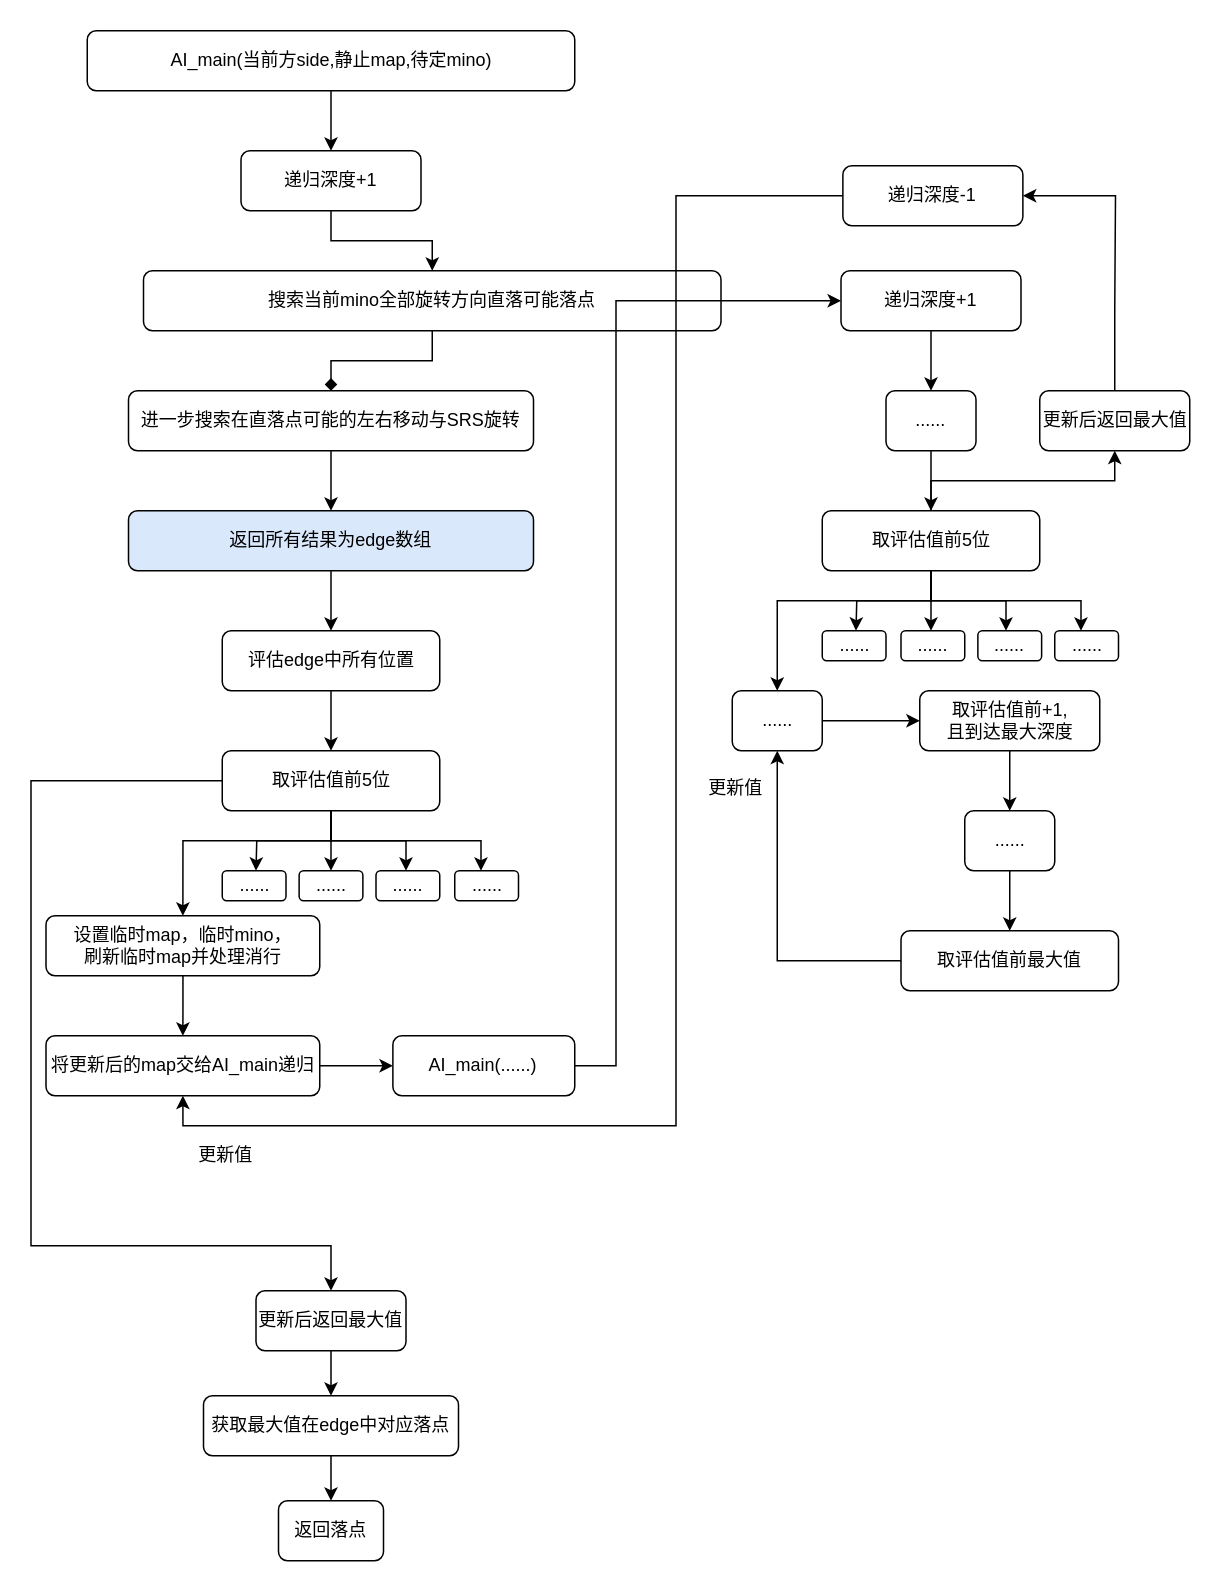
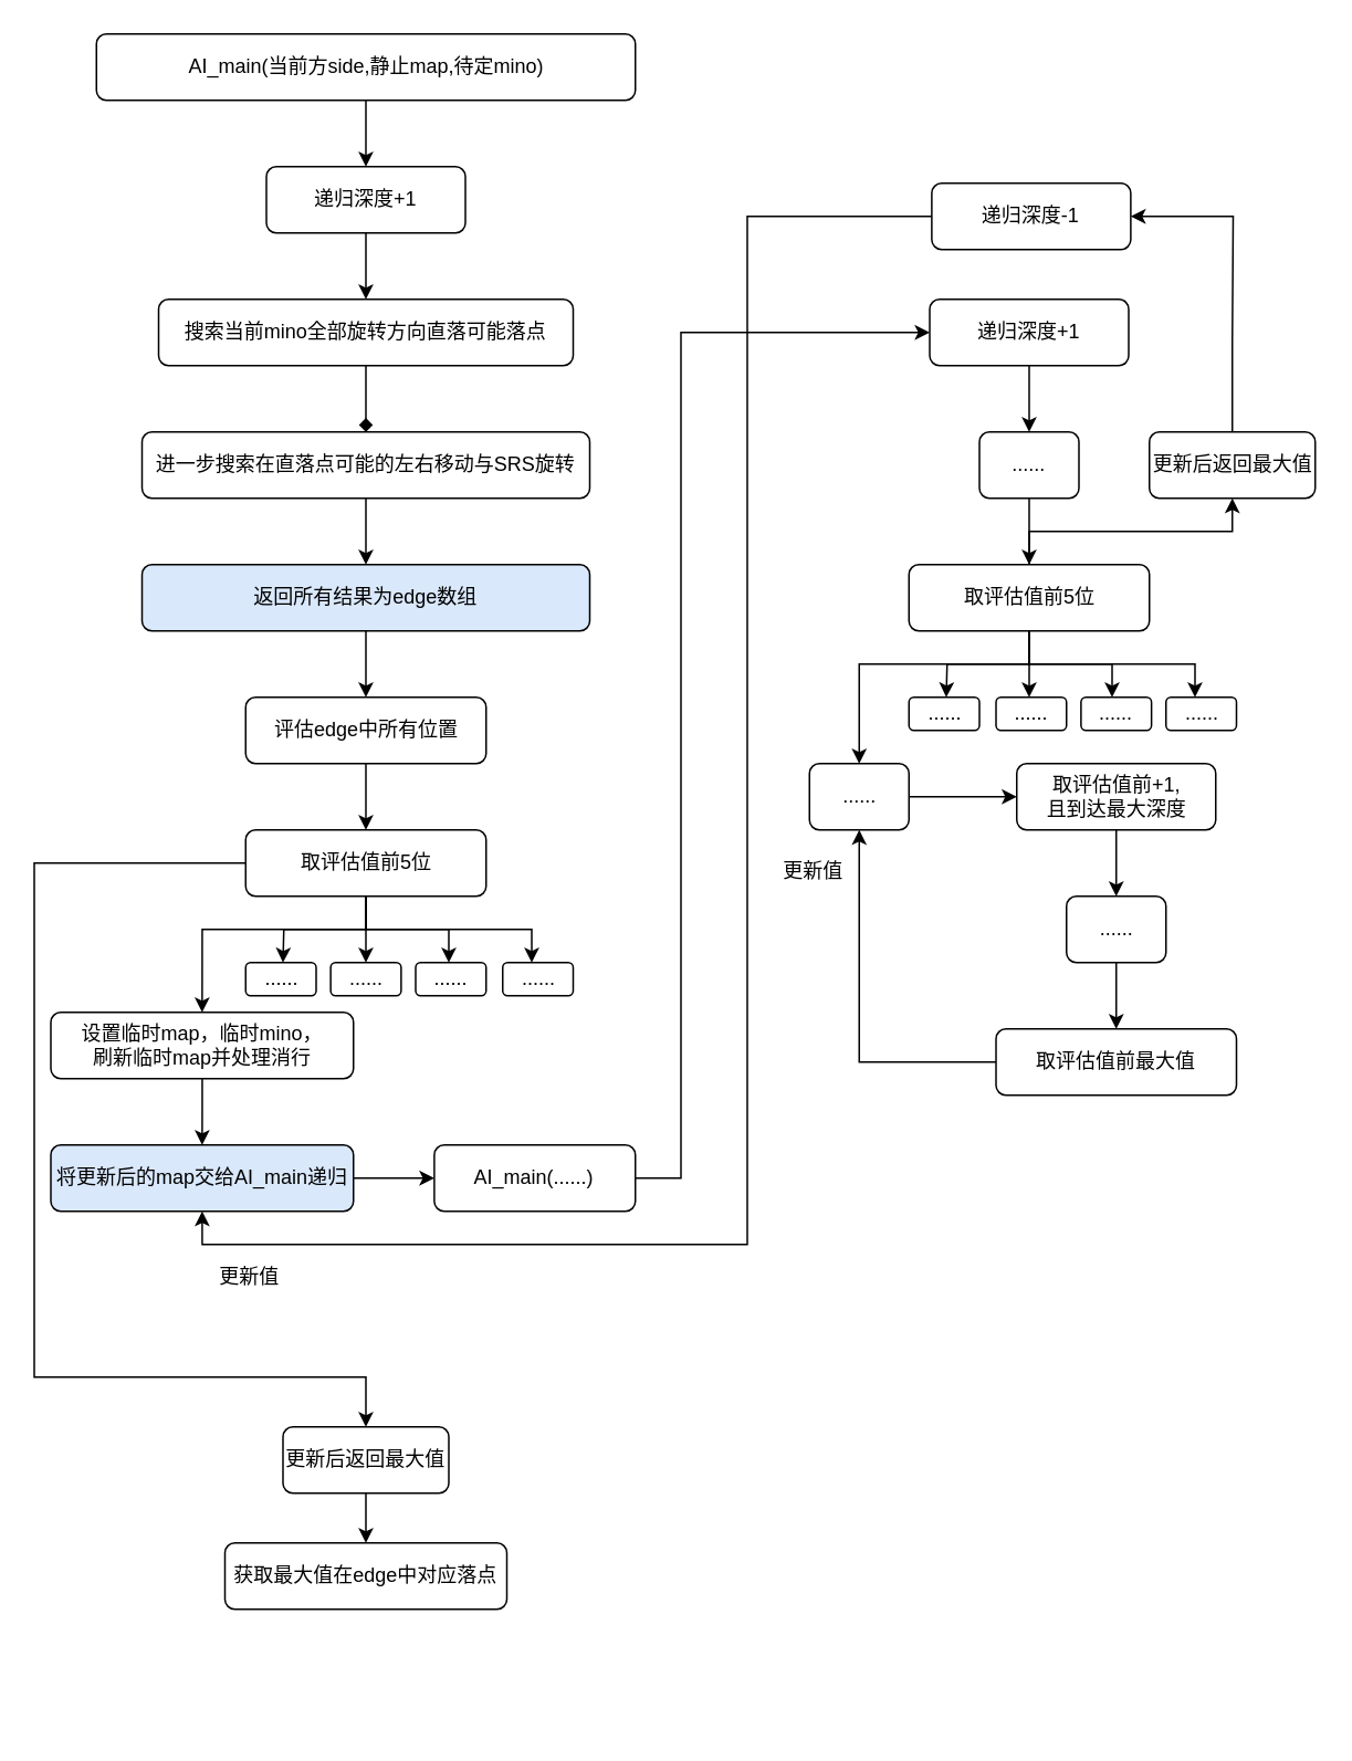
  <mxCell id="0" />
  <mxCell id="1" parent="0" />
  <mxCell id="2" style="edgeStyle=orthogonalEdgeStyle;rounded=0;orthogonalLoop=1;jettySize=auto;html=1;entryX=0.5;entryY=0;entryDx=0;entryDy=0;" edge="1" parent="1" source="3" target="5"><mxGeometry relative="1" as="geometry" /></mxCell>
  <mxCell id="3" value="AI_main(当前方side,静止map,待定mino)" style="rounded=1;whiteSpace=wrap;html=1;fontSize=12;glass=0;strokeWidth=1;shadow=0;" parent="1" vertex="1"><mxGeometry x="57.5" y="20" width="325" height="40" as="geometry" /></mxCell>
  <mxCell id="4" style="edgeStyle=orthogonalEdgeStyle;rounded=0;orthogonalLoop=1;jettySize=auto;html=1;entryX=0.5;entryY=0;entryDx=0;entryDy=0;" edge="1" parent="1" source="5" target="7"><mxGeometry relative="1" as="geometry" /></mxCell>
  <mxCell id="5" value="递归深度+1" style="rounded=1;whiteSpace=wrap;html=1;" vertex="1" parent="1"><mxGeometry x="160" y="100" width="120" height="40" as="geometry" /></mxCell>
  <mxCell id="6" style="edgeStyle=orthogonalEdgeStyle;rounded=0;orthogonalLoop=1;jettySize=auto;html=1;entryX=0.5;entryY=0;entryDx=0;entryDy=0;endArrow=diamond;" edge="1" parent="1" source="7" target="9"><mxGeometry relative="1" as="geometry" /></mxCell>
- <mxCell id="7" value="搜索当前mino全部旋转方向直落可能落点" style="rounded=1;whiteSpace=wrap;html=1;" vertex="1" parent="1"><mxGeometry x="95" y="180" width="385" height="40" as="geometry" /></mxCell>
+ <mxCell id="7" value="搜索当前mino全部旋转方向直落可能落点" style="rounded=1;whiteSpace=wrap;html=1;" vertex="1" parent="1"><mxGeometry x="95" y="180" width="250" height="40" as="geometry" /></mxCell>
  <mxCell id="8" style="edgeStyle=orthogonalEdgeStyle;rounded=0;orthogonalLoop=1;jettySize=auto;html=1;entryX=0.5;entryY=0;entryDx=0;entryDy=0;" edge="1" parent="1" source="9" target="11"><mxGeometry relative="1" as="geometry" /></mxCell>
  <mxCell id="9" value="进一步搜索在直落点可能的左右移动与SRS旋转" style="rounded=1;whiteSpace=wrap;html=1;" vertex="1" parent="1"><mxGeometry x="85" y="260" width="270" height="40" as="geometry" /></mxCell>
  <mxCell id="10" style="edgeStyle=orthogonalEdgeStyle;rounded=0;orthogonalLoop=1;jettySize=auto;html=1;entryX=0.5;entryY=0;entryDx=0;entryDy=0;" edge="1" parent="1" source="11" target="13"><mxGeometry relative="1" as="geometry" /></mxCell>
  <mxCell id="11" value="返回所有结果为edge数组" style="rounded=1;whiteSpace=wrap;html=1;fillColor=#dae8fc;" vertex="1" parent="1"><mxGeometry x="85" y="340" width="270" height="40" as="geometry" /></mxCell>
  <mxCell id="12" style="edgeStyle=orthogonalEdgeStyle;rounded=0;orthogonalLoop=1;jettySize=auto;html=1;entryX=0.5;entryY=0;entryDx=0;entryDy=0;" edge="1" parent="1" source="13" target="20"><mxGeometry relative="1" as="geometry" /></mxCell>
  <mxCell id="13" value="评估edge中所有位置" style="rounded=1;whiteSpace=wrap;html=1;" vertex="1" parent="1"><mxGeometry x="147.5" y="420" width="145" height="40" as="geometry" /></mxCell>
  <mxCell id="14" style="edgeStyle=orthogonalEdgeStyle;rounded=0;orthogonalLoop=1;jettySize=auto;html=1;entryX=0.5;entryY=0;entryDx=0;entryDy=0;" edge="1" parent="1" source="20" target="22"><mxGeometry relative="1" as="geometry"><Array as="points"><mxPoint x="220" y="560" /><mxPoint x="121" y="560" /></Array></mxGeometry></mxCell>
  <mxCell id="15" style="edgeStyle=orthogonalEdgeStyle;rounded=0;orthogonalLoop=1;jettySize=auto;html=1;" edge="1" parent="1" source="20"><mxGeometry relative="1" as="geometry"><mxPoint x="220" y="580" as="targetPoint" /></mxGeometry></mxCell>
  <mxCell id="16" style="edgeStyle=orthogonalEdgeStyle;rounded=0;orthogonalLoop=1;jettySize=auto;html=1;" edge="1" parent="1" source="20"><mxGeometry relative="1" as="geometry"><mxPoint x="270" y="580" as="targetPoint" /><Array as="points"><mxPoint x="220" y="560" /><mxPoint x="270" y="560" /><mxPoint x="270" y="580" /></Array></mxGeometry></mxCell>
  <mxCell id="17" style="edgeStyle=orthogonalEdgeStyle;rounded=0;orthogonalLoop=1;jettySize=auto;html=1;" edge="1" parent="1" source="20"><mxGeometry relative="1" as="geometry"><mxPoint x="320" y="580" as="targetPoint" /><Array as="points"><mxPoint x="220" y="560" /><mxPoint x="320" y="560" /><mxPoint x="320" y="580" /></Array></mxGeometry></mxCell>
  <mxCell id="18" style="edgeStyle=orthogonalEdgeStyle;rounded=0;orthogonalLoop=1;jettySize=auto;html=1;" edge="1" parent="1" source="20"><mxGeometry relative="1" as="geometry"><mxPoint x="170" y="580" as="targetPoint" /></mxGeometry></mxCell>
  <mxCell id="19" style="edgeStyle=orthogonalEdgeStyle;rounded=0;orthogonalLoop=1;jettySize=auto;html=1;entryX=0.5;entryY=0;entryDx=0;entryDy=0;" edge="1" parent="1" source="20" target="55"><mxGeometry relative="1" as="geometry"><Array as="points"><mxPoint x="20" y="520" /><mxPoint x="20" y="830" /></Array></mxGeometry></mxCell>
  <mxCell id="20" value="取评估值前5位" style="rounded=1;whiteSpace=wrap;html=1;" vertex="1" parent="1"><mxGeometry x="147.5" y="500" width="145" height="40" as="geometry" /></mxCell>
  <mxCell id="21" style="edgeStyle=orthogonalEdgeStyle;rounded=0;orthogonalLoop=1;jettySize=auto;html=1;entryX=0.5;entryY=0;entryDx=0;entryDy=0;" edge="1" parent="1" source="22" target="24"><mxGeometry relative="1" as="geometry" /></mxCell>
  <mxCell id="22" value="设置临时map，临时mino，&lt;br&gt;刷新临时map并处理消行" style="rounded=1;whiteSpace=wrap;html=1;" vertex="1" parent="1"><mxGeometry x="30" y="610" width="182.5" height="40" as="geometry" /></mxCell>
  <mxCell id="23" value="" style="edgeStyle=orthogonalEdgeStyle;rounded=0;orthogonalLoop=1;jettySize=auto;html=1;" edge="1" parent="1" source="24" target="64"><mxGeometry relative="1" as="geometry" /></mxCell>
- <mxCell id="24" value="将更新后的map交给AI_main递归" style="rounded=1;whiteSpace=wrap;html=1;" vertex="1" parent="1"><mxGeometry x="30" y="690" width="182.5" height="40" as="geometry" /></mxCell>
+ <mxCell id="24" value="将更新后的map交给AI_main递归" style="rounded=1;whiteSpace=wrap;html=1;fillColor=#dae8fc;" vertex="1" parent="1"><mxGeometry x="30" y="690" width="182.5" height="40" as="geometry" /></mxCell>
  <mxCell id="25" style="edgeStyle=orthogonalEdgeStyle;rounded=0;orthogonalLoop=1;jettySize=auto;html=1;entryX=0.5;entryY=0;entryDx=0;entryDy=0;" edge="1" parent="1" source="26" target="28"><mxGeometry relative="1" as="geometry" /></mxCell>
  <mxCell id="26" value="递归深度+1" style="rounded=1;whiteSpace=wrap;html=1;" vertex="1" parent="1"><mxGeometry x="560" y="180" width="120" height="40" as="geometry" /></mxCell>
  <mxCell id="27" style="edgeStyle=orthogonalEdgeStyle;rounded=0;orthogonalLoop=1;jettySize=auto;html=1;entryX=0.5;entryY=0;entryDx=0;entryDy=0;" edge="1" parent="1" source="28"><mxGeometry relative="1" as="geometry"><mxPoint x="620" y="340" as="targetPoint" /></mxGeometry></mxCell>
  <mxCell id="28" value="......" style="rounded=1;whiteSpace=wrap;html=1;" vertex="1" parent="1"><mxGeometry x="590" y="260" width="60" height="40" as="geometry" /></mxCell>
  <mxCell id="29" style="edgeStyle=orthogonalEdgeStyle;rounded=0;orthogonalLoop=1;jettySize=auto;html=1;" edge="1" parent="1" source="35"><mxGeometry relative="1" as="geometry"><mxPoint x="620" y="420" as="targetPoint" /></mxGeometry></mxCell>
  <mxCell id="30" style="edgeStyle=orthogonalEdgeStyle;rounded=0;orthogonalLoop=1;jettySize=auto;html=1;" edge="1" parent="1" source="35"><mxGeometry relative="1" as="geometry"><mxPoint x="670" y="420" as="targetPoint" /><Array as="points"><mxPoint x="620" y="400" /><mxPoint x="670" y="400" /><mxPoint x="670" y="420" /></Array></mxGeometry></mxCell>
  <mxCell id="31" style="edgeStyle=orthogonalEdgeStyle;rounded=0;orthogonalLoop=1;jettySize=auto;html=1;" edge="1" parent="1" source="35"><mxGeometry relative="1" as="geometry"><mxPoint x="720" y="420" as="targetPoint" /><Array as="points"><mxPoint x="620" y="400" /><mxPoint x="720" y="400" /><mxPoint x="720" y="420" /></Array></mxGeometry></mxCell>
  <mxCell id="32" style="edgeStyle=orthogonalEdgeStyle;rounded=0;orthogonalLoop=1;jettySize=auto;html=1;" edge="1" parent="1" source="35"><mxGeometry relative="1" as="geometry"><mxPoint x="570" y="420" as="targetPoint" /></mxGeometry></mxCell>
  <mxCell id="33" style="edgeStyle=orthogonalEdgeStyle;rounded=0;orthogonalLoop=1;jettySize=auto;html=1;entryX=0.5;entryY=0;entryDx=0;entryDy=0;" edge="1" parent="1" source="35" target="37"><mxGeometry relative="1" as="geometry"><Array as="points"><mxPoint x="620" y="400" /><mxPoint x="518" y="400" /></Array></mxGeometry></mxCell>
  <mxCell id="34" style="edgeStyle=orthogonalEdgeStyle;rounded=0;orthogonalLoop=1;jettySize=auto;html=1;entryX=0.5;entryY=1;entryDx=0;entryDy=0;" edge="1" parent="1" source="35" target="50"><mxGeometry relative="1" as="geometry" /></mxCell>
  <mxCell id="35" value="取评估值前5位" style="rounded=1;whiteSpace=wrap;html=1;" vertex="1" parent="1"><mxGeometry x="547.5" y="340" width="145" height="40" as="geometry" /></mxCell>
  <mxCell id="36" style="edgeStyle=orthogonalEdgeStyle;rounded=0;orthogonalLoop=1;jettySize=auto;html=1;entryX=0;entryY=0.5;entryDx=0;entryDy=0;" edge="1" parent="1" source="37" target="39"><mxGeometry relative="1" as="geometry" /></mxCell>
  <mxCell id="37" value="......" style="rounded=1;whiteSpace=wrap;html=1;" vertex="1" parent="1"><mxGeometry x="487.5" y="460" width="60" height="40" as="geometry" /></mxCell>
  <mxCell id="38" style="edgeStyle=orthogonalEdgeStyle;rounded=0;orthogonalLoop=1;jettySize=auto;html=1;entryX=0.5;entryY=0;entryDx=0;entryDy=0;" edge="1" parent="1" source="39" target="41"><mxGeometry relative="1" as="geometry" /></mxCell>
  <mxCell id="39" value="取评估值前+1,&lt;br&gt;且到达最大深度" style="rounded=1;whiteSpace=wrap;html=1;" vertex="1" parent="1"><mxGeometry x="612.5" y="460" width="120" height="40" as="geometry" /></mxCell>
  <mxCell id="40" style="edgeStyle=orthogonalEdgeStyle;rounded=0;orthogonalLoop=1;jettySize=auto;html=1;entryX=0.5;entryY=0;entryDx=0;entryDy=0;" edge="1" parent="1" source="41"><mxGeometry relative="1" as="geometry"><mxPoint x="672.5" y="620" as="targetPoint" /></mxGeometry></mxCell>
  <mxCell id="41" value="......" style="rounded=1;whiteSpace=wrap;html=1;" vertex="1" parent="1"><mxGeometry x="642.5" y="540" width="60" height="40" as="geometry" /></mxCell>
  <mxCell id="42" style="edgeStyle=orthogonalEdgeStyle;rounded=0;orthogonalLoop=1;jettySize=auto;html=1;entryX=0.5;entryY=1;entryDx=0;entryDy=0;" edge="1" parent="1" source="43" target="37"><mxGeometry relative="1" as="geometry" /></mxCell>
  <mxCell id="43" value="取评估值前最大值" style="rounded=1;whiteSpace=wrap;html=1;" vertex="1" parent="1"><mxGeometry x="600" y="620" width="145" height="40" as="geometry" /></mxCell>
  <mxCell id="44" value="......" style="rounded=1;whiteSpace=wrap;html=1;" vertex="1" parent="1"><mxGeometry x="547.5" y="420" width="42.5" height="20" as="geometry" /></mxCell>
  <mxCell id="45" value="......" style="rounded=1;whiteSpace=wrap;html=1;" vertex="1" parent="1"><mxGeometry x="600" y="420" width="42.5" height="20" as="geometry" /></mxCell>
  <mxCell id="46" value="......" style="rounded=1;whiteSpace=wrap;html=1;" vertex="1" parent="1"><mxGeometry x="651.25" y="420" width="42.5" height="20" as="geometry" /></mxCell>
  <mxCell id="47" value="......" style="rounded=1;whiteSpace=wrap;html=1;" vertex="1" parent="1"><mxGeometry x="702.5" y="420" width="42.5" height="20" as="geometry" /></mxCell>
  <mxCell id="48" value="更新值" style="text;html=1;strokeColor=none;fillColor=none;align=center;verticalAlign=middle;whiteSpace=wrap;rounded=0;" vertex="1" parent="1"><mxGeometry x="470" y="515" width="40" height="20" as="geometry" /></mxCell>
  <mxCell id="49" style="edgeStyle=orthogonalEdgeStyle;rounded=0;orthogonalLoop=1;jettySize=auto;html=1;entryX=1;entryY=0.5;entryDx=0;entryDy=0;" edge="1" parent="1" source="50" target="52"><mxGeometry relative="1" as="geometry"><Array as="points"><mxPoint x="743" y="205" /><mxPoint x="743" y="130" /></Array></mxGeometry></mxCell>
  <mxCell id="50" value="更新后返回最大值" style="rounded=1;whiteSpace=wrap;html=1;" vertex="1" parent="1"><mxGeometry x="692.5" y="260" width="100" height="40" as="geometry" /></mxCell>
  <mxCell id="51" style="edgeStyle=orthogonalEdgeStyle;rounded=0;orthogonalLoop=1;jettySize=auto;html=1;entryX=0.5;entryY=1;entryDx=0;entryDy=0;" edge="1" parent="1" source="52" target="24"><mxGeometry relative="1" as="geometry"><Array as="points"><mxPoint x="450" y="130" /><mxPoint x="450" y="750" /><mxPoint x="121" y="750" /></Array></mxGeometry></mxCell>
  <mxCell id="52" value="递归深度-1" style="rounded=1;whiteSpace=wrap;html=1;" vertex="1" parent="1"><mxGeometry x="561.25" y="110" width="120" height="40" as="geometry" /></mxCell>
  <mxCell id="53" value="更新值" style="text;html=1;strokeColor=none;fillColor=none;align=center;verticalAlign=middle;whiteSpace=wrap;rounded=0;" vertex="1" parent="1"><mxGeometry x="130" y="760" width="40" height="20" as="geometry" /></mxCell>
  <mxCell id="54" value="" style="edgeStyle=orthogonalEdgeStyle;rounded=0;orthogonalLoop=1;jettySize=auto;html=1;" edge="1" parent="1" source="55" target="61"><mxGeometry relative="1" as="geometry" /></mxCell>
  <mxCell id="55" value="更新后返回最大值" style="rounded=1;whiteSpace=wrap;html=1;" vertex="1" parent="1"><mxGeometry x="170" y="860" width="100" height="40" as="geometry" /></mxCell>
  <mxCell id="56" value="......" style="rounded=1;whiteSpace=wrap;html=1;" vertex="1" parent="1"><mxGeometry x="147.5" y="580" width="42.5" height="20" as="geometry" /></mxCell>
  <mxCell id="57" value="......" style="rounded=1;whiteSpace=wrap;html=1;" vertex="1" parent="1"><mxGeometry x="198.75" y="580" width="42.5" height="20" as="geometry" /></mxCell>
  <mxCell id="58" value="......" style="rounded=1;whiteSpace=wrap;html=1;" vertex="1" parent="1"><mxGeometry x="250" y="580" width="42.5" height="20" as="geometry" /></mxCell>
  <mxCell id="59" value="......" style="rounded=1;whiteSpace=wrap;html=1;" vertex="1" parent="1"><mxGeometry x="302.5" y="580" width="42.5" height="20" as="geometry" /></mxCell>
- <mxCell id="60" value="" style="edgeStyle=orthogonalEdgeStyle;rounded=0;orthogonalLoop=1;jettySize=auto;html=1;" edge="1" parent="1" source="61" target="62"><mxGeometry relative="1" as="geometry" /></mxCell>
  <mxCell id="61" value="获取最大值在edge中对应落点" style="rounded=1;whiteSpace=wrap;html=1;" vertex="1" parent="1"><mxGeometry x="135" y="930" width="170" height="40" as="geometry" /></mxCell>
- <mxCell id="62" value="返回落点" style="rounded=1;whiteSpace=wrap;html=1;" vertex="1" parent="1"><mxGeometry x="185" y="1000" width="70" height="40" as="geometry" /></mxCell>
  <mxCell id="63" style="edgeStyle=orthogonalEdgeStyle;rounded=0;orthogonalLoop=1;jettySize=auto;html=1;entryX=0;entryY=0.5;entryDx=0;entryDy=0;" edge="1" parent="1" source="64" target="26"><mxGeometry relative="1" as="geometry"><Array as="points"><mxPoint x="410" y="710" /><mxPoint x="410" y="200" /></Array></mxGeometry></mxCell>
  <mxCell id="64" value="AI_main(......)" style="rounded=1;whiteSpace=wrap;html=1;fontSize=12;glass=0;strokeWidth=1;shadow=0;" vertex="1" parent="1"><mxGeometry x="261.25" y="690" width="121.25" height="40" as="geometry" /></mxCell>
